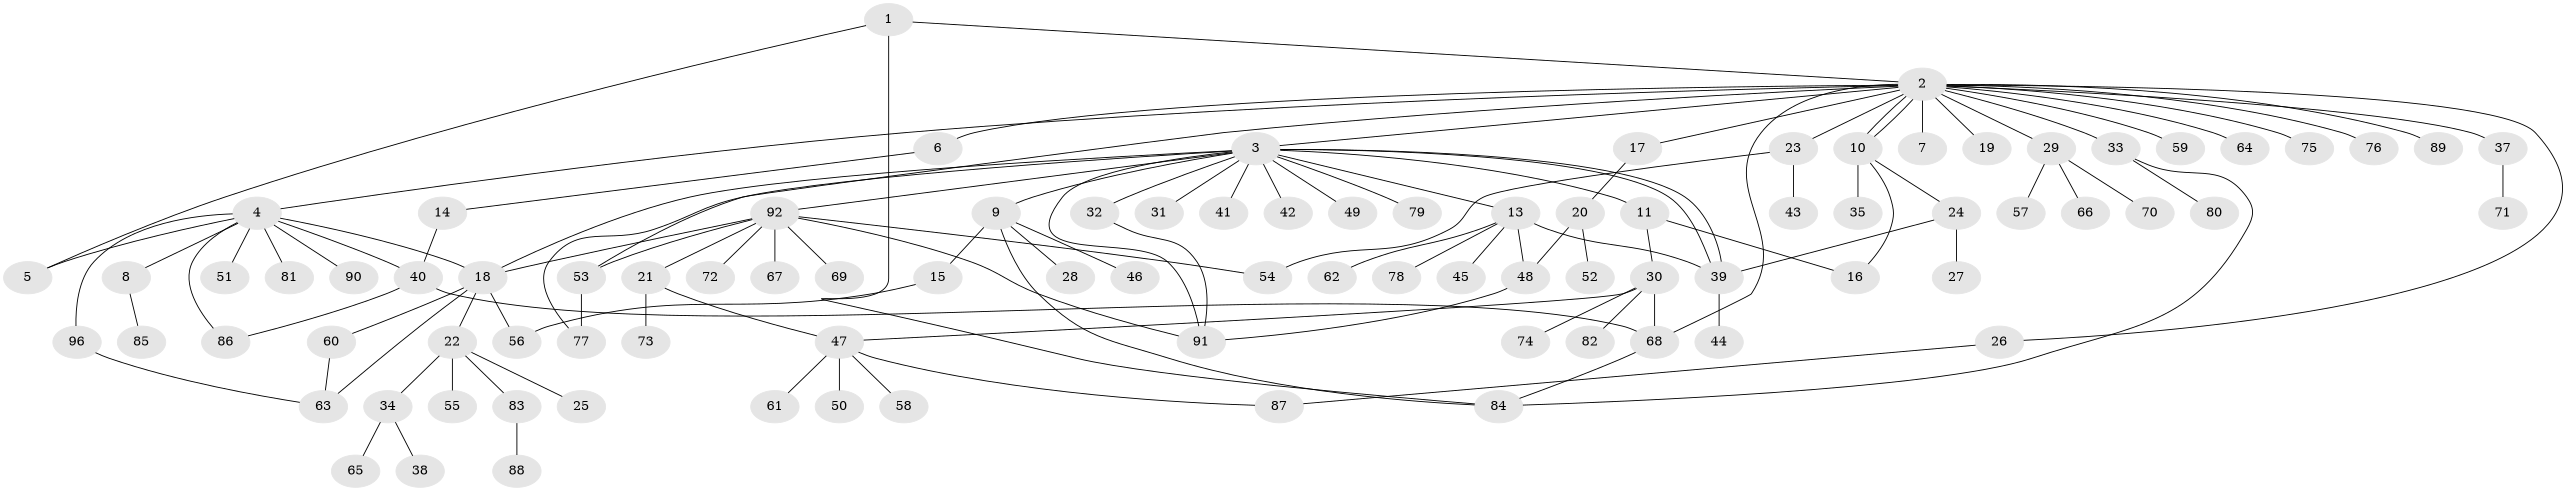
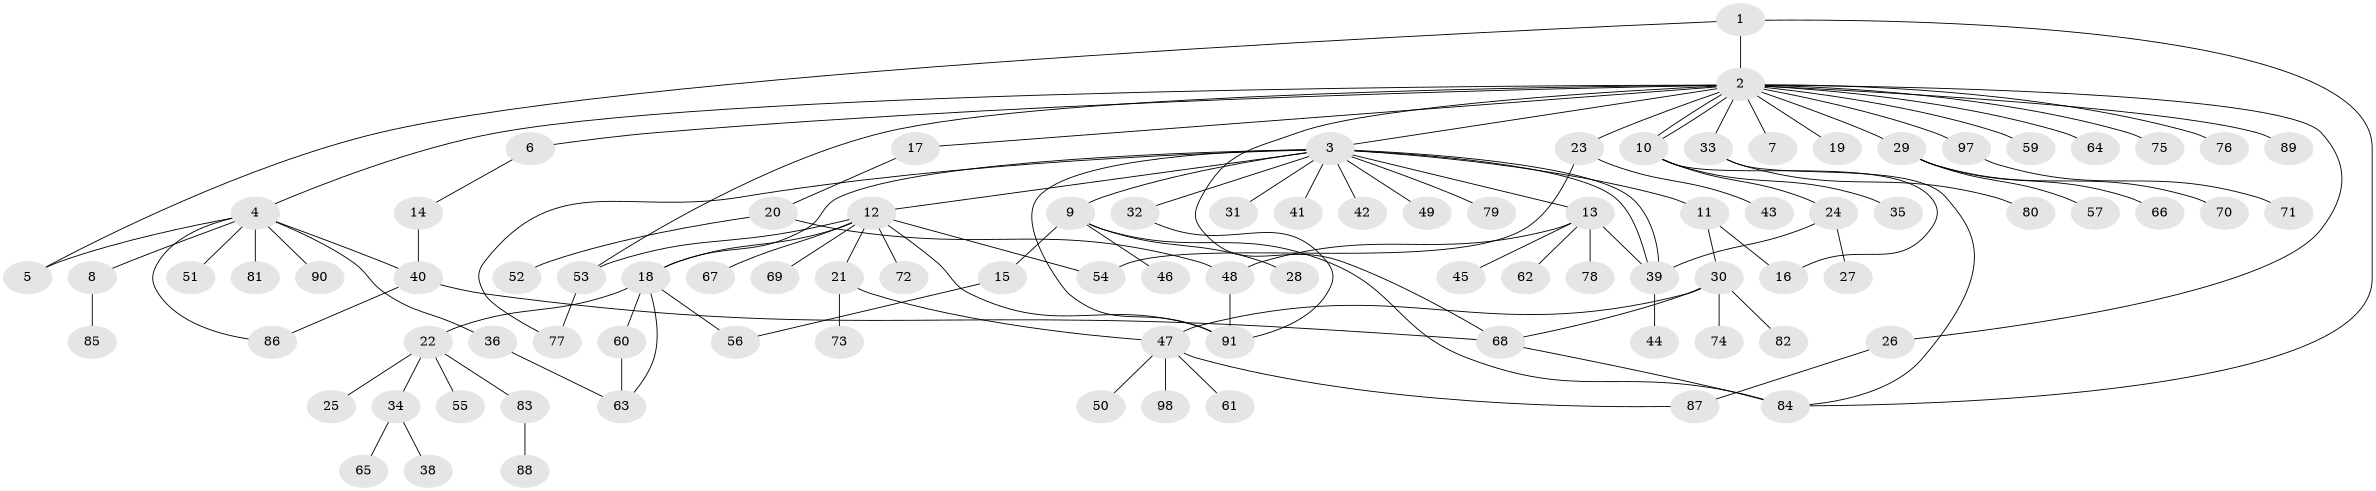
  graph {
    node [color=gray90 style=filled]
    1
    2
    5
    84
    3
    4
    6
    7
    10
    17
    19
    23
    26
    29
    33
-   37
+   37 [label=97]
    53
    59
    64
    68
    75
    76
    89
    9
    11
-   12 [label=92]
+   12
    13
    18
    31
    32
    39
    41
    42
    49
    77
    79
    91
    8
-   36 [label=96]
+   36
    40
    51
    81
    86
    90
    14
    16
    24
    35
    20
    54
    43
    87
    57
    66
    70
    80
    71
    15
    28
    46
    30
    21
    67
    69
    72
    45
    48
    62
    78
    56
    22
    60
    63
    44
    85
    27
    47
    74
    82
    73
    52
    25
    34
    55
    83
    50
-   58
+   58 [label=98]
    61
    38
    65
    88
    1 -- 2
    1 -- 5
    1 -- 84
    2 -- 3
    2 -- 4
    2 -- 6
    2 -- 7
    2 -- 10
    2 -- 10
    2 -- 17
    2 -- 19
    2 -- 23
    2 -- 26
    2 -- 29
    2 -- 33
    2 -- 37
    2 -- 53
    2 -- 59
    2 -- 64
    2 -- 68
    2 -- 75
    2 -- 76
    2 -- 89
    3 -- 9
    3 -- 11
    3 -- 12
    3 -- 13
    3 -- 18
    3 -- 31
    3 -- 32
    3 -- 39
    3 -- 39
    3 -- 41
    3 -- 42
    3 -- 49
    3 -- 77
    3 -- 79
    3 -- 91
    4 -- 5
-   4 -- 18
    4 -- 8
    4 -- 36
    4 -- 40
    4 -- 51
    4 -- 81
    4 -- 86
    4 -- 90
    6 -- 14
    10 -- 16
    10 -- 24
    10 -- 35
    17 -- 20
    23 -- 54
    23 -- 43
    26 -- 87
    29 -- 57
    29 -- 66
    29 -- 70
    33 -- 84
    33 -- 80
    37 -- 71
    53 -- 77
    68 -- 84
    9 -- 84
    9 -- 15
    9 -- 28
    9 -- 46
    11 -- 16
    11 -- 30
    12 -- 53
    12 -- 18
    12 -- 91
    12 -- 54
    12 -- 21
    12 -- 67
    12 -- 69
    12 -- 72
    13 -- 39
    13 -- 45
    13 -- 48
    13 -- 62
    13 -- 78
    18 -- 56
    18 -- 22
    18 -- 60
    18 -- 63
    32 -- 91
    39 -- 44
    8 -- 85
    36 -- 63
    40 -- 68
    40 -- 86
    14 -- 40
    24 -- 39
    24 -- 27
    20 -- 48
    20 -- 52
    15 -- 56
    30 -- 68
    30 -- 47
    30 -- 74
    30 -- 82
    21 -- 47
    21 -- 73
    48 -- 91
    22 -- 25
    22 -- 34
    22 -- 55
    22 -- 83
    60 -- 63
    47 -- 87
    47 -- 50
    47 -- 58
    47 -- 61
    34 -- 38
    34 -- 65
    83 -- 88
  }
